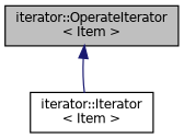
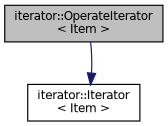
  digraph {
    node [color=black fontname=Helvetica fontsize=10 shape=record style=filled]
    n1 [fillcolor=grey75 fontcolor=black height=0.2 label="iterator::OperateIterator\l\< Item \>" width=0.4]
    n2 [fillcolor=white height=0.2 label="iterator::Iterator\l\< Item \>" width=0.4]
-   n1 -> n2 [color=midnightblue dir=back fontname=Helvetica fontsize=10 labelfontname=Helvetica labelfontsize=10 style=solid]
+   n2 -> n1 [color=midnightblue dir=back fontname=Helvetica fontsize=10 labelfontname=Helvetica labelfontsize=10 style=solid]
  }
